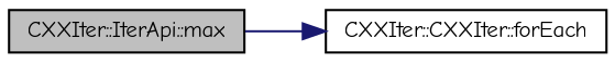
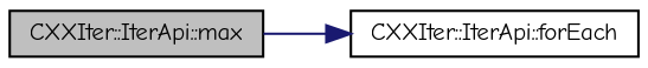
  digraph {
    rankdir=LR
    fontname="Comic Neue"
    node [color=black fontname="Comic Neue" fontsize=10 shape=record]
    n1 [fillcolor=grey75 fontcolor=black height=0.2 label="CXXIter::IterApi::max" style=filled width=0.4]
-   n2 [height=0.2 label="CXXIter::CXXIter::forEach" width=0.4]
+   n2 [height=0.2 label="CXXIter::IterApi::forEach" width=0.4]
    n1 -> n2 [color=midnightblue fontname="Comic Neue" fontsize=10 labelfontname=Helvetica labelfontsize=10 style=solid]
  }
